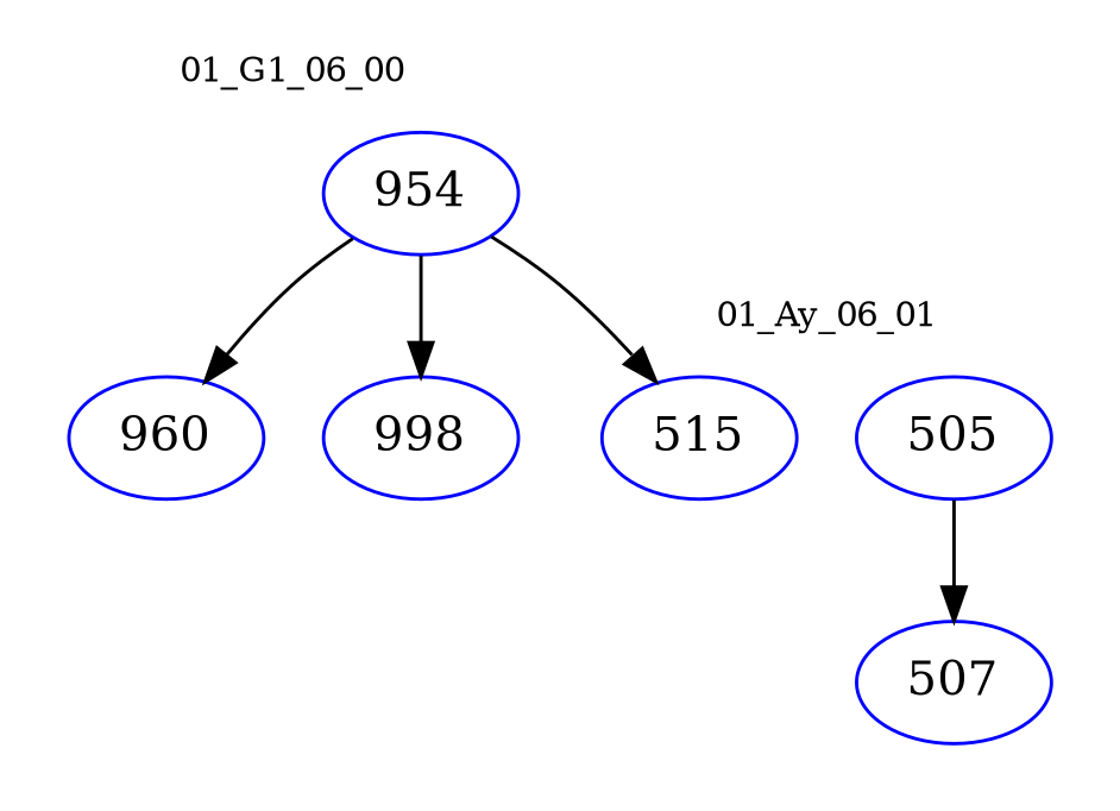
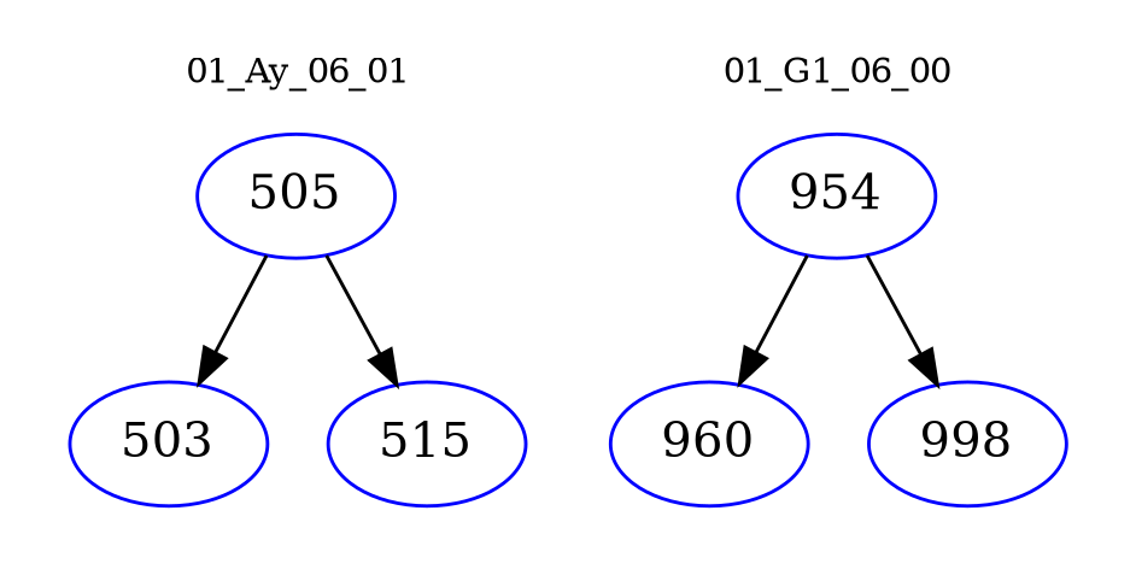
  digraph {
    node [color=blue]
    edge [color=black]
    n1 [label=505]
-   n2 [label=507]
+   n2 [label=503]
    n3 [label=515]
    n4 [label=954]
    n5 [label=960]
    n6 [label=998]
    subgraph cluster_1 {
      color=white
      fontsize=10
      label="01_Ay_06_01"
      n1
      n2
      n3
    }
    subgraph cluster_2 {
      color=white
      fontsize=10
      label="01_G1_06_00"
      n4
      n5
      n6
    }
    n1 -> n2
-   n4 -> n3
+   n1 -> n3
    n4 -> n5
    n4 -> n6
  }
